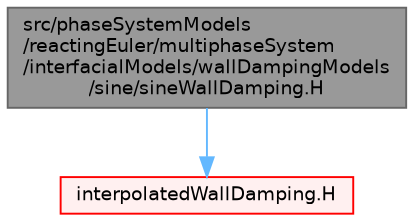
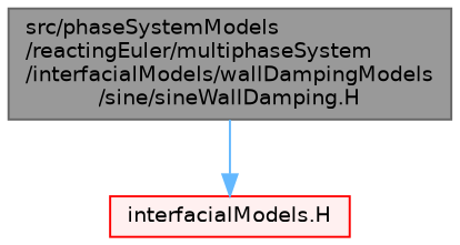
  digraph {
    node [fontname=Helvetica fontsize=10 shape=box style=filled]
    n1 [color=gray40 fillcolor=grey60 fontcolor=black height=0.2 label="src/phaseSystemModels\l/reactingEuler/multiphaseSystem\l/interfacialModels/wallDampingModels\l/sine/sineWallDamping.H" width=0.4]
-   n2 [color=red fillcolor="#FFF0F0" height=0.2 label="interpolatedWallDamping.H" width=0.4]
+   n2 [color=red fillcolor="#FFF0F0" height=0.2 label="interfacialModels.H" width=0.4]
    n1 -> n2 [color=steelblue1 fontname=Helvetica fontsize=10 labelfontname=Helvetica labelfontsize=10 style=solid]
  }
